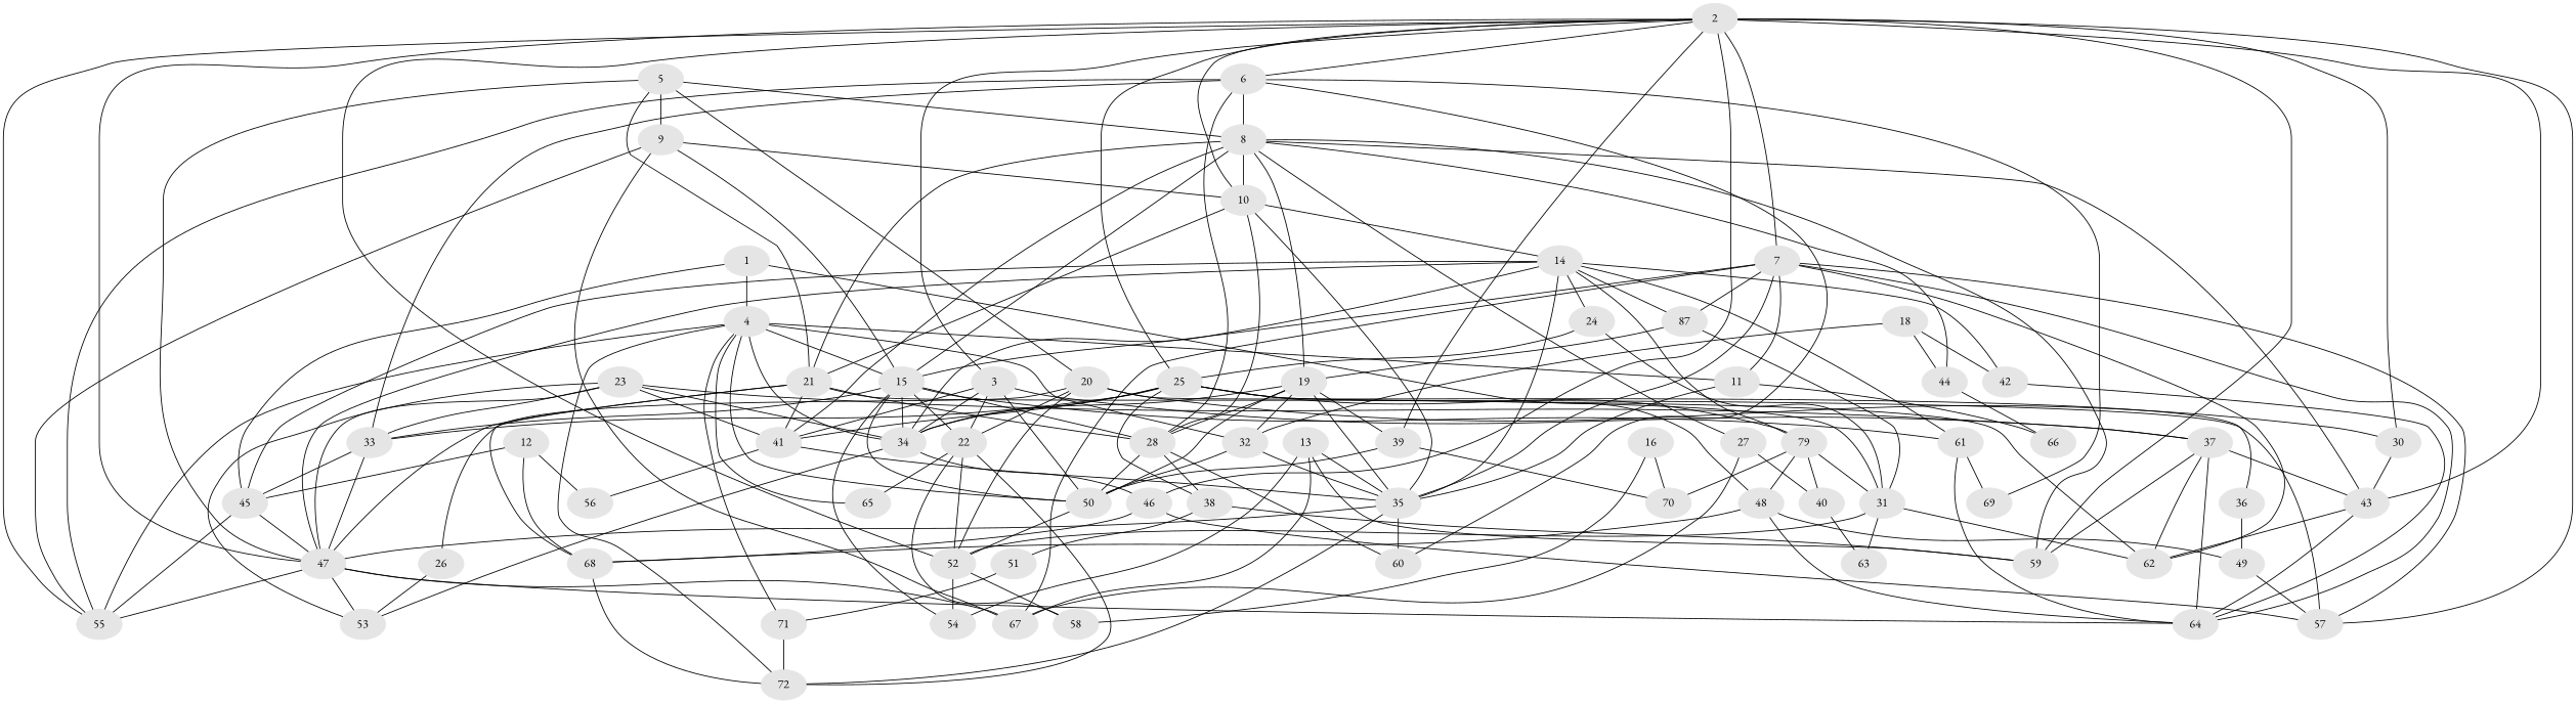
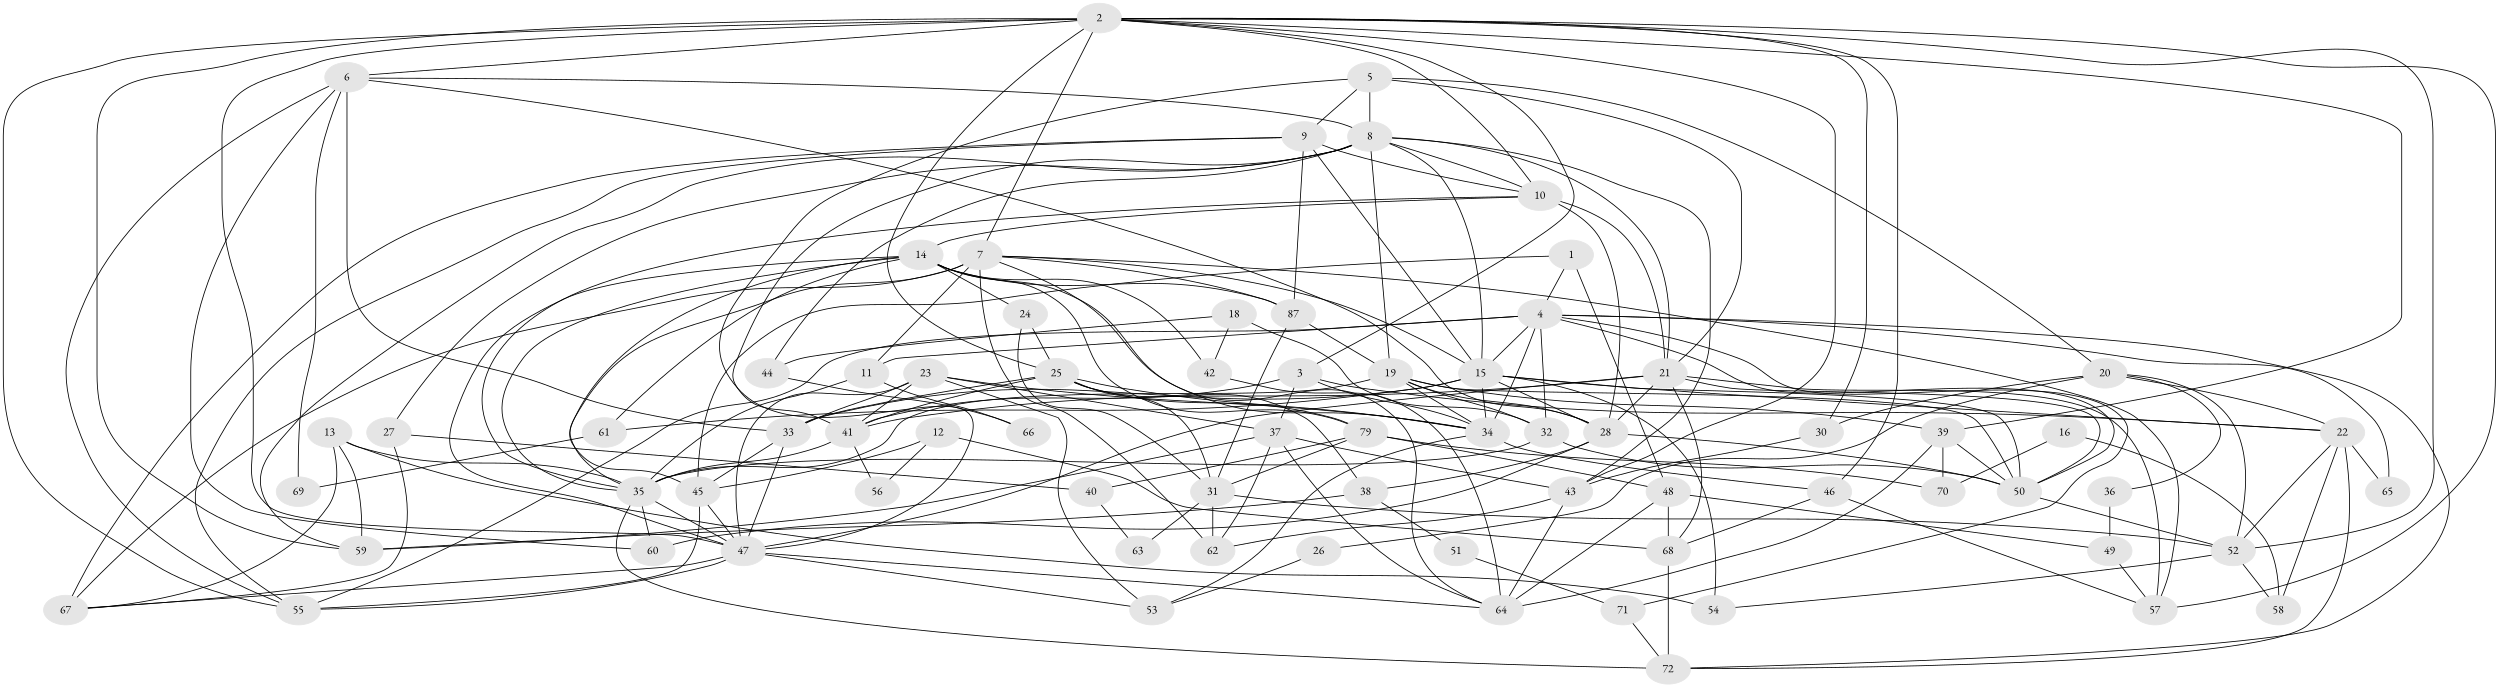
  graph {
    fontname="EB Garamond"
    node [color=gray90 fontname="EB Garamond" style=filled]
    edge [fontname="EB Garamond" weight=1.0]
    1
    4
    45
    48
    55
    34
    50
    11
    15
    32
    65
    71
    72
    47
    64
    68
    49
    2
    3
    6
    7
    10
    25
    30
    39
    43
    46
    52
    57
    59
    22
    37
    41
    8
    28
    33
    60
    69
    n39 [label=87]
    35
    62
    67
    21
    14
    n45 [label=79]
    31
    38
    70
    53
    54
    58
    56
    66
    61
    5
    9
    20
    19
    27
    44
    13
    40
    24
    42
    12
    16
    63
    18
    26
    36
    23
    51
    1 -- 4
    1 -- 45
    1 -- 48
    4 -- 55
    4 -- 34 [weight=4.0]
    4 -- 50
    4 -- 11
    4 -- 15 [weight=2.0]
    4 -- 32 [weight=2.0]
    4 -- 65
    4 -- 71
    4 -- 72
    45 -- 55
    45 -- 47
    48 -- 64
    48 -- 68
    48 -- 49
    34 -- 46
    34 -- 53
    50 -- 52
    11 -- 35
    11 -- 66
    15 -- 34
    15 -- 50 [weight=2.0]
    15 -- 22
    15 -- 28
    15 -- 33
    15 -- 54
    15 -- 61
    32 -- 50
    32 -- 35
    71 -- 72
    47 -- 55
    47 -- 64
    47 -- 67
    47 -- 53
    68 -- 72
    49 -- 57
    2 -- 55
    2 -- 47
    2 -- 3
    2 -- 6
    2 -- 7 [weight=3.0]
    2 -- 10
    2 -- 25
    2 -- 30
    2 -- 39
    2 -- 43
    2 -- 46
    2 -- 52
    2 -- 57
    2 -- 59
    3 -- 34
-   3 -- 50 [weight=3.0]
+   21 -- 50 [weight=3.0]
    3 -- 22 [weight=2.0]
    3 -- 37
    3 -- 41
    6 -- 55
    6 -- 8
    6 -- 28
    6 -- 33
    6 -- 60
    6 -- 69
    7 -- 11
    7 -- 15
    7 -- 64
    7 -- 57
    7 -- n39
    7 -- 35 [weight=2.0]
    7 -- 62 [weight=2.0]
    7 -- 67
    10 -- 28
    10 -- 35
    10 -- 21
    10 -- 14
    25 -- 34
    25 -- 41
    25 -- 33
-   25 -- 62
    25 -- n45
    25 -- 31
    25 -- 38
    30 -- 43
    39 -- 50
    39 -- 70
    43 -- 64
    43 -- 62
    46 -- 68
    46 -- 57
    52 -- 54
    52 -- 58
    22 -- 65
    22 -- 72
    22 -- 52
    22 -- 58
    37 -- 64
    37 -- 43
    37 -- 59
    37 -- 62
    41 -- 35
    41 -- 56
    8 -- 15 [weight=2.0]
    8 -- 10
    8 -- 43
    8 -- 59
    8 -- 41
    8 -- 21
    8 -- 19
    8 -- 27
    8 -- 44
    28 -- 50
    28 -- 60
    28 -- 38
    33 -- 45
    33 -- 47
    n39 -- 31
    n39 -- 19
    35 -- 72
    35 -- 47
    35 -- 60
    21 -- 47
    21 -- 68
    21 -- 57
    21 -- 41
    21 -- 28
    14 -- 45
    14 -- 34
    14 -- 47
    14 -- n39
    14 -- 35
    14 -- n45
    14 -- 61
    14 -- 24
    14 -- 42
    n45 -- 48
    n45 -- 31
    n45 -- 70
    n45 -- 40
    31 -- 52
    31 -- 62
    31 -- 63
    38 -- 59
    38 -- 51
-   61 -- 64
+   39 -- 64
    61 -- 69
    5 -- 47
    5 -- 8
    5 -- 21
    5 -- 9
    5 -- 20
    9 -- 55
    9 -- 15
    9 -- 10
+   9 -- n39
    9 -- 67
    20 -- 30
    20 -- 52
    20 -- 22
    20 -- 26
    20 -- 36
    19 -- 34
    19 -- 50
    19 -- 32
    19 -- 39
    19 -- 28
    19 -- 35
    27 -- 67
    27 -- 40
    44 -- 66
    13 -- 59
    13 -- 35 [weight=2.0]
    13 -- 67
    13 -- 54
    40 -- 63
    24 -- 25
    24 -- 31
    42 -- 64
    12 -- 45
    12 -- 68
    12 -- 56
    16 -- 70
    16 -- 58
    18 -- 32
    18 -- 44
    18 -- 42
    26 -- 53
    36 -- 49
    23 -- 34
    23 -- 47 [weight=3.0]
    23 -- 37
    23 -- 41
    23 -- 33
    23 -- 53
    51 -- 71
  }
